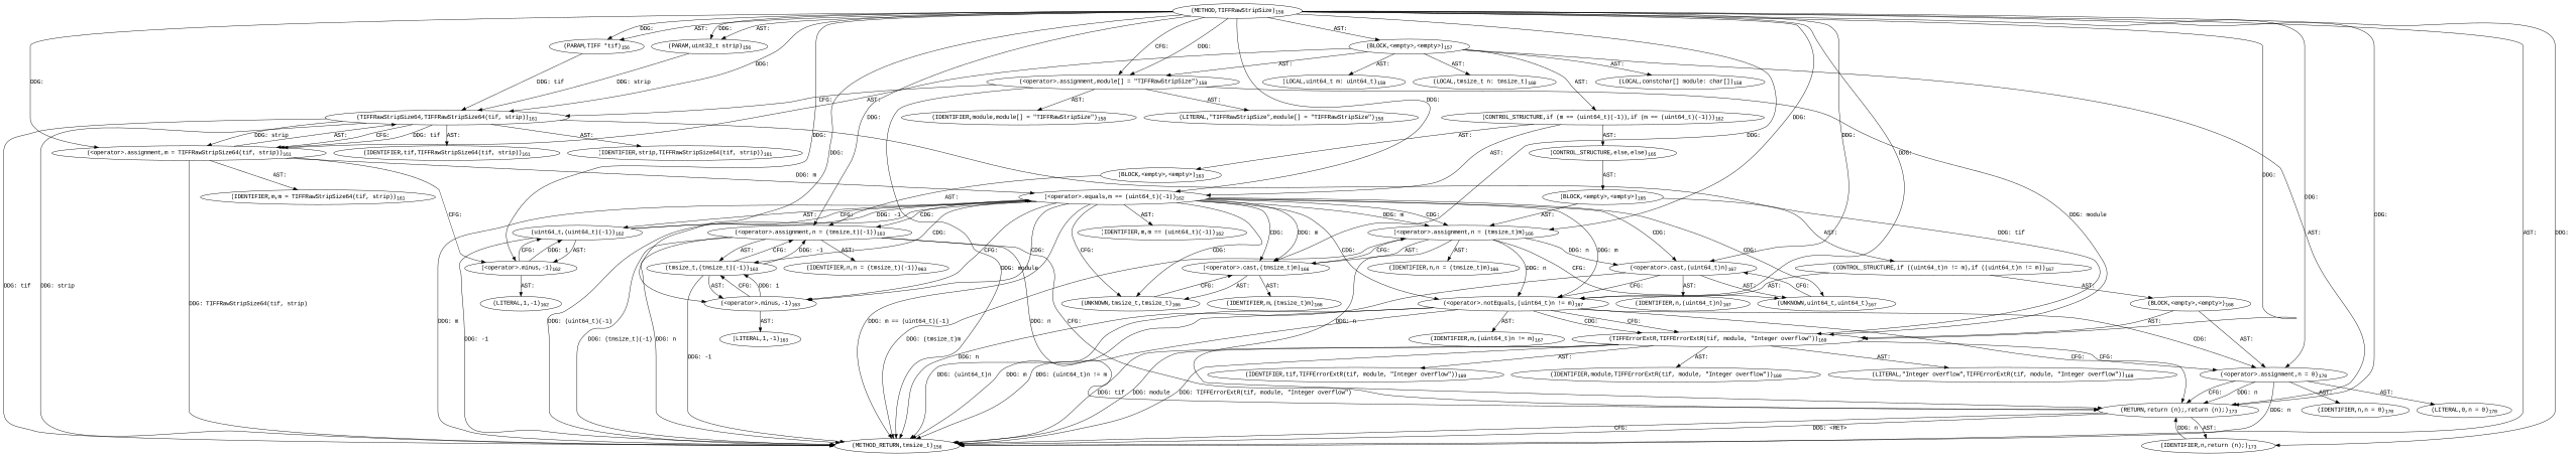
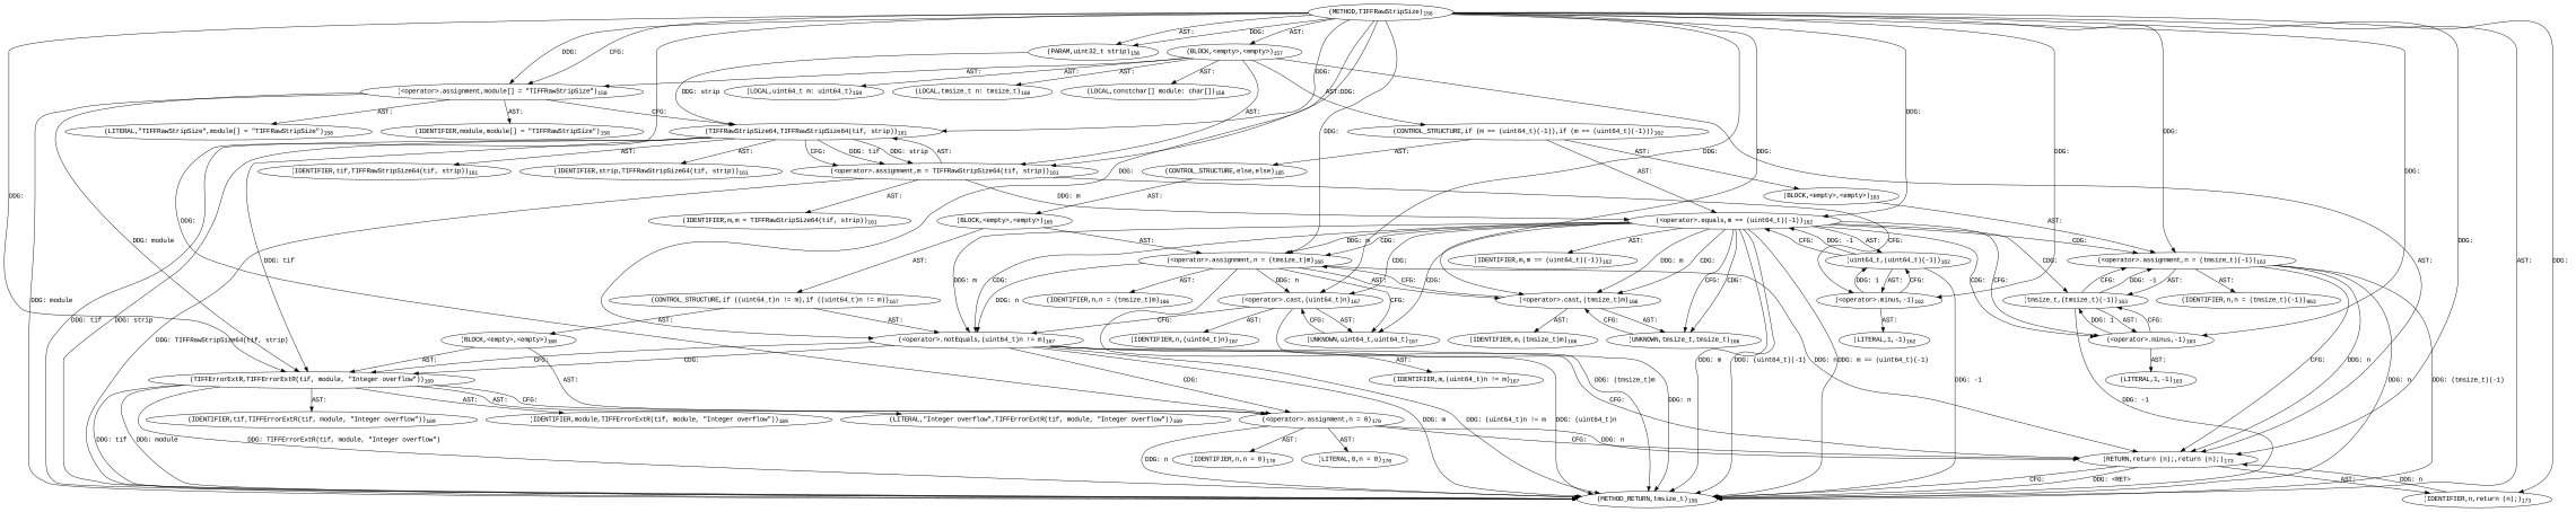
  digraph {
    fontname="Liberation Mono"
    node [fontname="Liberation Mono"]
    edge [fontname="Liberation Mono"]
    n1 [label=<(METHOD,TIFFRawStripSize)<SUB>156</SUB>>]
-   n2 [label=<(PARAM,TIFF *tif)<SUB>156</SUB>>]
    n3 [label=<(PARAM,uint32_t strip)<SUB>156</SUB>>]
    n4 [label=<(BLOCK,&lt;empty&gt;,&lt;empty&gt;)<SUB>157</SUB>>]
    n5 [label=<(&lt;operator&gt;.assignment,module[] = &quot;TIFFRawStripSize&quot;)<SUB>158</SUB>>]
    n6 [label=<(&lt;operator&gt;.assignment,m = TIFFRawStripSize64(tif, strip))<SUB>161</SUB>>]
    n7 [label=<(TIFFRawStripSize64,TIFFRawStripSize64(tif, strip))<SUB>161</SUB>>]
    n8 [label=<(&lt;operator&gt;.equals,m == (uint64_t)(-1))<SUB>162</SUB>>]
    n9 [label=<(&lt;operator&gt;.minus,-1)<SUB>162</SUB>>]
    n10 [label=<(&lt;operator&gt;.assignment,n = (tmsize_t)(-1))<SUB>163</SUB>>]
    n11 [label=<(&lt;operator&gt;.minus,-1)<SUB>163</SUB>>]
    n12 [label=<(&lt;operator&gt;.assignment,n = (tmsize_t)m)<SUB>166</SUB>>]
    n13 [label=<(&lt;operator&gt;.cast,(tmsize_t)m)<SUB>166</SUB>>]
    n14 [label=<(&lt;operator&gt;.notEquals,(uint64_t)n != m)<SUB>167</SUB>>]
    n15 [label=<(&lt;operator&gt;.cast,(uint64_t)n)<SUB>167</SUB>>]
    n16 [label=<(TIFFErrorExtR,TIFFErrorExtR(tif, module, &quot;Integer overflow&quot;))<SUB>169</SUB>>]
    n17 [label=<(&lt;operator&gt;.assignment,n = 0)<SUB>170</SUB>>]
    n18 [label=<(RETURN,return (n);,return (n);)<SUB>173</SUB>>]
    n19 [label=<(IDENTIFIER,n,return (n);)<SUB>173</SUB>>]
    n20 [label=<(METHOD_RETURN,tmsize_t)<SUB>156</SUB>>]
    n21 [label=<(LOCAL,constchar[] module: char[])<SUB>158</SUB>>]
    n22 [label=<(LOCAL,uint64_t m: uint64_t)<SUB>159</SUB>>]
    n23 [label=<(LOCAL,tmsize_t n: tmsize_t)<SUB>160</SUB>>]
    n24 [label=<(CONTROL_STRUCTURE,if (m == (uint64_t)(-1)),if (m == (uint64_t)(-1)))<SUB>162</SUB>>]
    n25 [label=<(IDENTIFIER,module,module[] = &quot;TIFFRawStripSize&quot;)<SUB>158</SUB>>]
    n26 [label=<(LITERAL,&quot;TIFFRawStripSize&quot;,module[] = &quot;TIFFRawStripSize&quot;)<SUB>158</SUB>>]
    n27 [label=<(IDENTIFIER,m,m = TIFFRawStripSize64(tif, strip))<SUB>161</SUB>>]
    n28 [label=<(IDENTIFIER,tif,TIFFRawStripSize64(tif, strip))<SUB>161</SUB>>]
    n29 [label=<(IDENTIFIER,strip,TIFFRawStripSize64(tif, strip))<SUB>161</SUB>>]
    n30 [label=<(IDENTIFIER,m,m == (uint64_t)(-1))<SUB>162</SUB>>]
    n31 [label=<(uint64_t,(uint64_t)(-1))<SUB>162</SUB>>]
    n32 [label=<(tmsize_t,(tmsize_t)(-1))<SUB>163</SUB>>]
    n33 [label=<(UNKNOWN,tmsize_t,tmsize_t)<SUB>166</SUB>>]
    n34 [label=<(UNKNOWN,uint64_t,uint64_t)<SUB>167</SUB>>]
    n35 [label=<(LITERAL,1,-1)<SUB>162</SUB>>]
    n36 [label=<(IDENTIFIER,n,n = (tmsize_t)(-1))<SUB>963</SUB>>]
    n37 [label=<(LITERAL,1,-1)<SUB>163</SUB>>]
    n38 [label=<(IDENTIFIER,n,n = (tmsize_t)m)<SUB>166</SUB>>]
    n39 [label=<(IDENTIFIER,m,(tmsize_t)m)<SUB>166</SUB>>]
    n40 [label=<(IDENTIFIER,m,(uint64_t)n != m)<SUB>167</SUB>>]
    n41 [label=<(IDENTIFIER,n,(uint64_t)n)<SUB>167</SUB>>]
    n42 [label=<(IDENTIFIER,tif,TIFFErrorExtR(tif, module, &quot;Integer overflow&quot;))<SUB>169</SUB>>]
    n43 [label=<(IDENTIFIER,module,TIFFErrorExtR(tif, module, &quot;Integer overflow&quot;))<SUB>169</SUB>>]
    n44 [label=<(LITERAL,&quot;Integer overflow&quot;,TIFFErrorExtR(tif, module, &quot;Integer overflow&quot;))<SUB>169</SUB>>]
    n45 [label=<(IDENTIFIER,n,n = 0)<SUB>170</SUB>>]
    n46 [label=<(LITERAL,0,n = 0)<SUB>170</SUB>>]
    n47 [label=<(BLOCK,&lt;empty&gt;,&lt;empty&gt;)<SUB>163</SUB>>]
    n48 [label=<(CONTROL_STRUCTURE,else,else)<SUB>165</SUB>>]
    n49 [label=<(BLOCK,&lt;empty&gt;,&lt;empty&gt;)<SUB>165</SUB>>]
    n50 [label=<(CONTROL_STRUCTURE,if ((uint64_t)n != m),if ((uint64_t)n != m))<SUB>167</SUB>>]
    n51 [label=<(BLOCK,&lt;empty&gt;,&lt;empty&gt;)<SUB>168</SUB>>]
-   n1 -> n2 [label="AST: "]
-   n1 -> n2 [label="DDG: "]
    n1 -> n3 [label="AST: "]
    n1 -> n3 [label="DDG: "]
    n1 -> n4 [label="AST: "]
    n1 -> n5 [label="CFG: "]
    n1 -> n5 [label="DDG: "]
    n1 -> n6 [label="DDG: "]
    n1 -> n7 [label="DDG: "]
    n1 -> n8 [label="DDG: "]
    n1 -> n9 [label="DDG: "]
    n1 -> n10 [label="DDG: "]
    n1 -> n11 [label="DDG: "]
    n1 -> n12 [label="DDG: "]
    n1 -> n13 [label="DDG: "]
    n1 -> n14 [label="DDG: "]
    n1 -> n15 [label="DDG: "]
    n1 -> n16 [label="DDG: "]
    n1 -> n17 [label="DDG: "]
    n1 -> n18 [label="DDG: "]
    n1 -> n19 [label="DDG: "]
    n1 -> n20 [label="AST: "]
-   n2 -> n7 [label="DDG: tif"]
    n3 -> n7 [label="DDG: strip"]
    n4 -> n5 [label="AST: "]
    n4 -> n6 [label="AST: "]
    n4 -> n18 [label="AST: "]
    n4 -> n21 [label="AST: "]
    n4 -> n22 [label="AST: "]
    n4 -> n23 [label="AST: "]
    n4 -> n24 [label="AST: "]
    n5 -> n7 [label="CFG: "]
    n5 -> n16 [label="DDG: module"]
    n5 -> n20 [label="DDG: module"]
    n5 -> n25 [label="AST: "]
    n5 -> n26 [label="AST: "]
    n6 -> n7 [label="AST: "]
    n6 -> n8 [label="DDG: m"]
    n6 -> n9 [label="CFG: "]
    n6 -> n20 [label="DDG: TIFFRawStripSize64(tif, strip)"]
    n6 -> n27 [label="AST: "]
    n7 -> n6 [label="CFG: "]
    n7 -> n6 [label="DDG: tif"]
    n7 -> n6 [label="DDG: strip"]
    n7 -> n16 [label="DDG: tif"]
    n7 -> n20 [label="DDG: tif"]
    n7 -> n20 [label="DDG: strip"]
    n7 -> n28 [label="AST: "]
    n7 -> n29 [label="AST: "]
    n8 -> n10 [label="CDG: "]
    n8 -> n11 [label="CFG: "]
    n8 -> n11 [label="CDG: "]
    n8 -> n12 [label="DDG: m"]
    n8 -> n12 [label="CDG: "]
    n8 -> n13 [label="DDG: m"]
    n8 -> n13 [label="CDG: "]
    n8 -> n14 [label="DDG: m"]
    n8 -> n14 [label="CDG: "]
    n8 -> n15 [label="CDG: "]
    n8 -> n20 [label="DDG: m"]
    n8 -> n20 [label="DDG: (uint64_t)(-1)"]
    n8 -> n20 [label="DDG: m == (uint64_t)(-1)"]
    n8 -> n30 [label="AST: "]
    n8 -> n31 [label="AST: "]
    n8 -> n32 [label="CDG: "]
    n8 -> n33 [label="CFG: "]
    n8 -> n33 [label="CDG: "]
    n8 -> n34 [label="CDG: "]
    n9 -> n31 [label="CFG: "]
    n9 -> n31 [label="DDG: 1"]
    n9 -> n35 [label="AST: "]
    n10 -> n18 [label="CFG: "]
    n10 -> n18 [label="DDG: n"]
    n10 -> n20 [label="DDG: n"]
    n10 -> n20 [label="DDG: (tmsize_t)(-1)"]
    n10 -> n32 [label="AST: "]
    n10 -> n36 [label="AST: "]
    n11 -> n32 [label="CFG: "]
    n11 -> n32 [label="DDG: 1"]
    n11 -> n37 [label="AST: "]
    n12 -> n13 [label="AST: "]
    n12 -> n14 [label="DDG: n"]
    n12 -> n15 [label="DDG: n"]
    n12 -> n18 [label="DDG: n"]
    n12 -> n20 [label="DDG: (tmsize_t)m"]
    n12 -> n34 [label="CFG: "]
    n12 -> n38 [label="AST: "]
    n13 -> n12 [label="CFG: "]
    n13 -> n33 [label="AST: "]
    n13 -> n39 [label="AST: "]
    n14 -> n16 [label="CFG: "]
    n14 -> n16 [label="CDG: "]
    n14 -> n17 [label="CDG: "]
    n14 -> n18 [label="CFG: "]
    n14 -> n20 [label="DDG: (uint64_t)n"]
    n14 -> n20 [label="DDG: m"]
    n14 -> n20 [label="DDG: (uint64_t)n != m"]
    n14 -> n40 [label="AST: "]
    n15 -> n14 [label="CFG: "]
    n15 -> n20 [label="DDG: n"]
    n15 -> n34 [label="AST: "]
    n15 -> n41 [label="AST: "]
    n16 -> n17 [label="CFG: "]
    n16 -> n20 [label="DDG: tif"]
    n16 -> n20 [label="DDG: module"]
    n16 -> n20 [label="DDG: TIFFErrorExtR(tif, module, &quot;Integer overflow&quot;)"]
    n16 -> n42 [label="AST: "]
    n16 -> n43 [label="AST: "]
    n16 -> n44 [label="AST: "]
    n17 -> n18 [label="CFG: "]
    n17 -> n18 [label="DDG: n"]
    n17 -> n20 [label="DDG: n"]
    n17 -> n45 [label="AST: "]
    n17 -> n46 [label="AST: "]
    n18 -> n19 [label="AST: "]
    n18 -> n20 [label="CFG: "]
    n18 -> n20 [label="DDG: &lt;RET&gt;"]
    n19 -> n18 [label="DDG: n"]
    n24 -> n8 [label="AST: "]
    n24 -> n47 [label="AST: "]
    n24 -> n48 [label="AST: "]
    n31 -> n8 [label="CFG: "]
    n31 -> n8 [label="DDG: -1"]
    n31 -> n9 [label="AST: "]
    n31 -> n20 [label="DDG: -1"]
    n32 -> n10 [label="CFG: "]
    n32 -> n10 [label="DDG: -1"]
    n32 -> n11 [label="AST: "]
    n32 -> n20 [label="DDG: -1"]
    n33 -> n13 [label="CFG: "]
    n34 -> n15 [label="CFG: "]
    n47 -> n10 [label="AST: "]
    n48 -> n49 [label="AST: "]
    n49 -> n12 [label="AST: "]
    n49 -> n50 [label="AST: "]
    n50 -> n14 [label="AST: "]
    n50 -> n51 [label="AST: "]
    n51 -> n16 [label="AST: "]
    n51 -> n17 [label="AST: "]
  }
